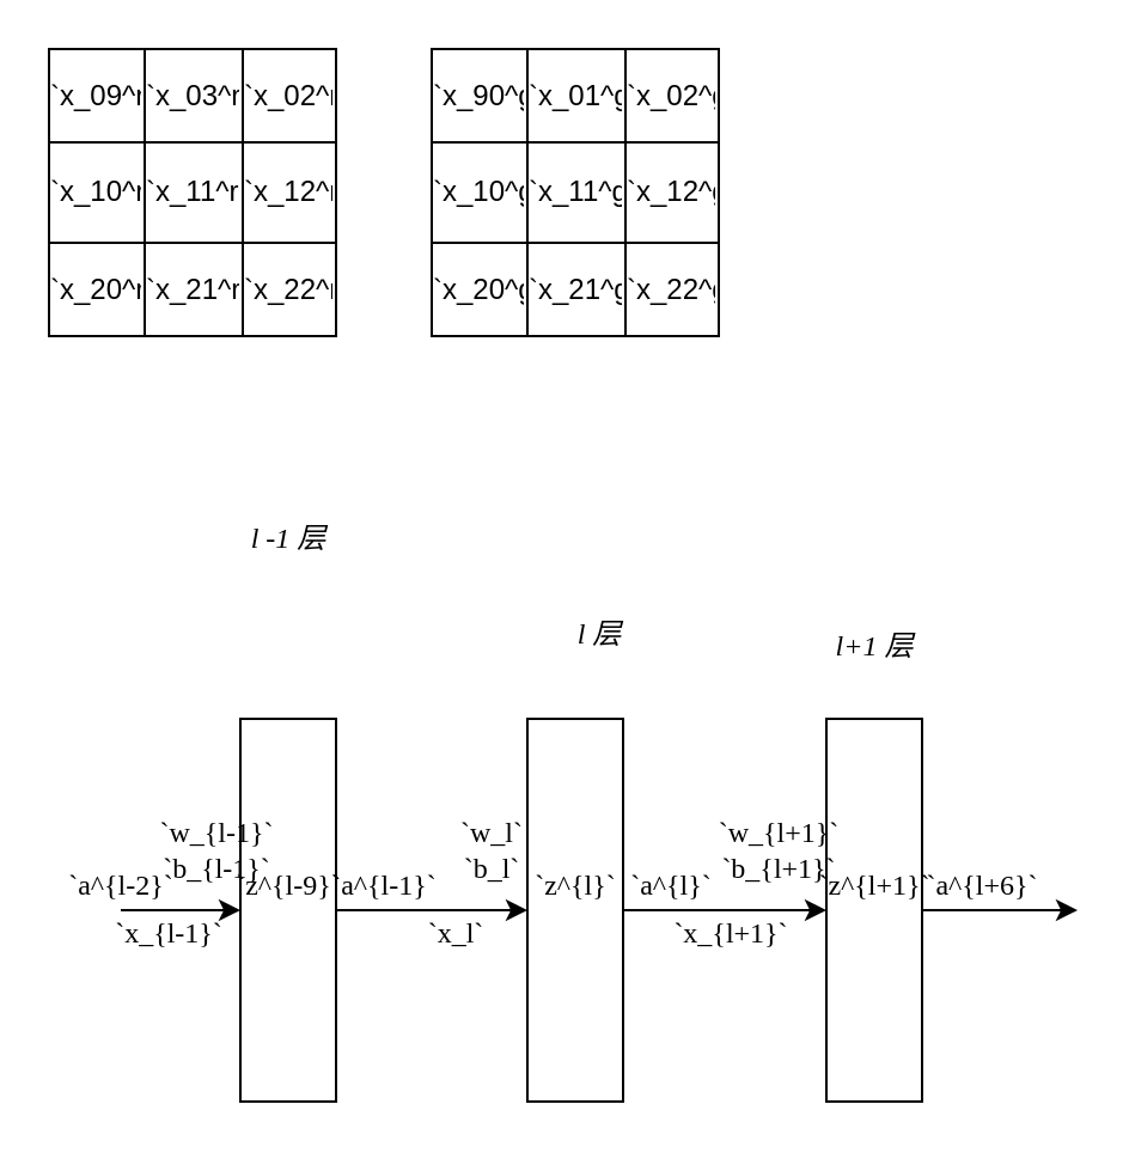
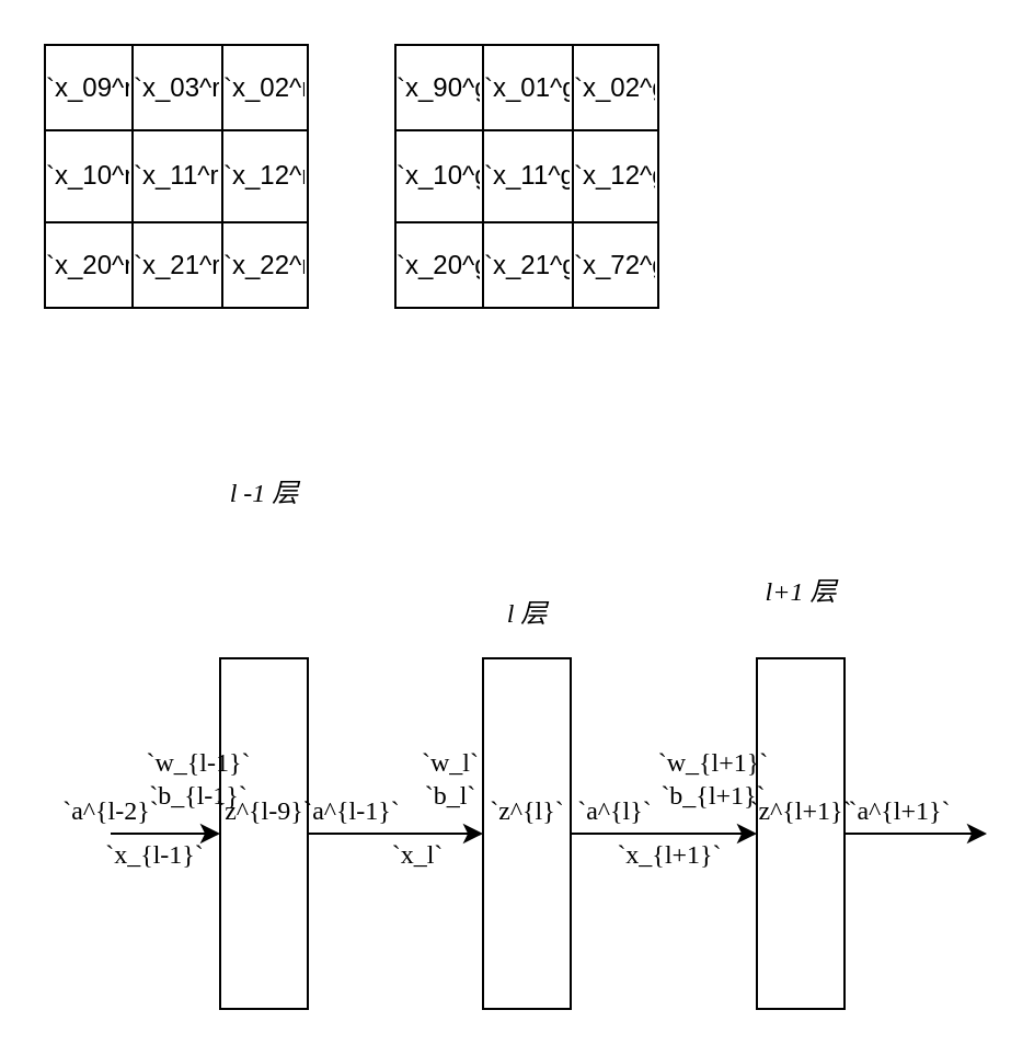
  <mxCell id="0" />
  <mxCell id="1" parent="0" />
  <mxCell id="2" value="" style="shape=table;startSize=0;container=1;collapsible=0;childLayout=tableLayout;" parent="1" vertex="1"><mxGeometry x="20" y="20" width="120" height="120" as="geometry" /></mxCell>
  <mxCell id="3" value="" style="shape=tableRow;horizontal=0;startSize=0;swimlaneHead=0;swimlaneBody=0;top=0;left=0;bottom=0;right=0;collapsible=0;dropTarget=0;fillColor=none;points=[[0,0.5],[1,0.5]];portConstraint=eastwest;" parent="2" vertex="1"><mxGeometry width="120" height="39" as="geometry" /></mxCell>
  <mxCell id="4" value="`x_09^r`" style="shape=partialRectangle;html=1;whiteSpace=wrap;connectable=0;overflow=hidden;fillColor=none;top=0;left=0;bottom=0;right=0;pointerEvents=1;" parent="3" vertex="1"><mxGeometry width="40" height="39" as="geometry"><mxRectangle width="40" height="39" as="alternateBounds" /></mxGeometry></mxCell>
  <mxCell id="5" value="&lt;span style=&quot;&quot;&gt;`x_03^r`&lt;/span&gt;" style="shape=partialRectangle;html=1;whiteSpace=wrap;connectable=0;overflow=hidden;fillColor=none;top=0;left=0;bottom=0;right=0;pointerEvents=1;" parent="3" vertex="1"><mxGeometry x="40" width="41" height="39" as="geometry"><mxRectangle width="41" height="39" as="alternateBounds" /></mxGeometry></mxCell>
  <mxCell id="6" value="&lt;span style=&quot;&quot;&gt;`x_02^r`&lt;/span&gt;" style="shape=partialRectangle;html=1;whiteSpace=wrap;connectable=0;overflow=hidden;fillColor=none;top=0;left=0;bottom=0;right=0;pointerEvents=1;" parent="3" vertex="1"><mxGeometry x="81" width="39" height="39" as="geometry"><mxRectangle width="39" height="39" as="alternateBounds" /></mxGeometry></mxCell>
  <mxCell id="7" value="" style="shape=tableRow;horizontal=0;startSize=0;swimlaneHead=0;swimlaneBody=0;top=0;left=0;bottom=0;right=0;collapsible=0;dropTarget=0;fillColor=none;points=[[0,0.5],[1,0.5]];portConstraint=eastwest;" parent="2" vertex="1"><mxGeometry y="39" width="120" height="42" as="geometry" /></mxCell>
  <mxCell id="8" value="&lt;span style=&quot;&quot;&gt;`x_10^r`&lt;/span&gt;" style="shape=partialRectangle;html=1;whiteSpace=wrap;connectable=0;overflow=hidden;fillColor=none;top=0;left=0;bottom=0;right=0;pointerEvents=1;" parent="7" vertex="1"><mxGeometry width="40" height="42" as="geometry"><mxRectangle width="40" height="42" as="alternateBounds" /></mxGeometry></mxCell>
  <mxCell id="9" value="&lt;span style=&quot;&quot;&gt;`x_11^r`&lt;/span&gt;" style="shape=partialRectangle;html=1;whiteSpace=wrap;connectable=0;overflow=hidden;fillColor=none;top=0;left=0;bottom=0;right=0;pointerEvents=1;" parent="7" vertex="1"><mxGeometry x="40" width="41" height="42" as="geometry"><mxRectangle width="41" height="42" as="alternateBounds" /></mxGeometry></mxCell>
  <mxCell id="10" value="&lt;span style=&quot;&quot;&gt;`x_12^r`&lt;/span&gt;" style="shape=partialRectangle;html=1;whiteSpace=wrap;connectable=0;overflow=hidden;fillColor=none;top=0;left=0;bottom=0;right=0;pointerEvents=1;" parent="7" vertex="1"><mxGeometry x="81" width="39" height="42" as="geometry"><mxRectangle width="39" height="42" as="alternateBounds" /></mxGeometry></mxCell>
  <mxCell id="11" value="" style="shape=tableRow;horizontal=0;startSize=0;swimlaneHead=0;swimlaneBody=0;top=0;left=0;bottom=0;right=0;collapsible=0;dropTarget=0;fillColor=none;points=[[0,0.5],[1,0.5]];portConstraint=eastwest;" parent="2" vertex="1"><mxGeometry y="81" width="120" height="39" as="geometry" /></mxCell>
  <mxCell id="12" value="&lt;span style=&quot;&quot;&gt;`x_20^r`&lt;/span&gt;" style="shape=partialRectangle;html=1;whiteSpace=wrap;connectable=0;overflow=hidden;fillColor=none;top=0;left=0;bottom=0;right=0;pointerEvents=1;" parent="11" vertex="1"><mxGeometry width="40" height="39" as="geometry"><mxRectangle width="40" height="39" as="alternateBounds" /></mxGeometry></mxCell>
  <mxCell id="13" value="&lt;span style=&quot;&quot;&gt;`x_21^r`&lt;/span&gt;" style="shape=partialRectangle;html=1;whiteSpace=wrap;connectable=0;overflow=hidden;fillColor=none;top=0;left=0;bottom=0;right=0;pointerEvents=1;" parent="11" vertex="1"><mxGeometry x="40" width="41" height="39" as="geometry"><mxRectangle width="41" height="39" as="alternateBounds" /></mxGeometry></mxCell>
  <mxCell id="14" value="&lt;span style=&quot;&quot;&gt;`x_22^r`&lt;/span&gt;" style="shape=partialRectangle;html=1;whiteSpace=wrap;connectable=0;overflow=hidden;fillColor=none;top=0;left=0;bottom=0;right=0;pointerEvents=1;" parent="11" vertex="1"><mxGeometry x="81" width="39" height="39" as="geometry"><mxRectangle width="39" height="39" as="alternateBounds" /></mxGeometry></mxCell>
  <mxCell id="15" value="" style="shape=table;startSize=0;container=1;collapsible=0;childLayout=tableLayout;" parent="1" vertex="1"><mxGeometry x="180" y="20" width="120" height="120" as="geometry" /></mxCell>
  <mxCell id="16" value="" style="shape=tableRow;horizontal=0;startSize=0;swimlaneHead=0;swimlaneBody=0;top=0;left=0;bottom=0;right=0;collapsible=0;dropTarget=0;fillColor=none;points=[[0,0.5],[1,0.5]];portConstraint=eastwest;" parent="15" vertex="1"><mxGeometry width="120" height="39" as="geometry" /></mxCell>
  <mxCell id="17" value="`x_90^g`" style="shape=partialRectangle;html=1;whiteSpace=wrap;connectable=0;overflow=hidden;fillColor=none;top=0;left=0;bottom=0;right=0;pointerEvents=1;" parent="16" vertex="1"><mxGeometry width="40" height="39" as="geometry"><mxRectangle width="40" height="39" as="alternateBounds" /></mxGeometry></mxCell>
  <mxCell id="18" value="&lt;span style=&quot;&quot;&gt;`x_01^g`&lt;/span&gt;" style="shape=partialRectangle;html=1;whiteSpace=wrap;connectable=0;overflow=hidden;fillColor=none;top=0;left=0;bottom=0;right=0;pointerEvents=1;" parent="16" vertex="1"><mxGeometry x="40" width="41" height="39" as="geometry"><mxRectangle width="41" height="39" as="alternateBounds" /></mxGeometry></mxCell>
  <mxCell id="19" value="&lt;span style=&quot;&quot;&gt;`x_02^g`&lt;/span&gt;" style="shape=partialRectangle;html=1;whiteSpace=wrap;connectable=0;overflow=hidden;fillColor=none;top=0;left=0;bottom=0;right=0;pointerEvents=1;" parent="16" vertex="1"><mxGeometry x="81" width="39" height="39" as="geometry"><mxRectangle width="39" height="39" as="alternateBounds" /></mxGeometry></mxCell>
  <mxCell id="20" value="" style="shape=tableRow;horizontal=0;startSize=0;swimlaneHead=0;swimlaneBody=0;top=0;left=0;bottom=0;right=0;collapsible=0;dropTarget=0;fillColor=none;points=[[0,0.5],[1,0.5]];portConstraint=eastwest;" parent="15" vertex="1"><mxGeometry y="39" width="120" height="42" as="geometry" /></mxCell>
  <mxCell id="21" value="&lt;span style=&quot;&quot;&gt;`x_10^g`&lt;/span&gt;" style="shape=partialRectangle;html=1;whiteSpace=wrap;connectable=0;overflow=hidden;fillColor=none;top=0;left=0;bottom=0;right=0;pointerEvents=1;" parent="20" vertex="1"><mxGeometry width="40" height="42" as="geometry"><mxRectangle width="40" height="42" as="alternateBounds" /></mxGeometry></mxCell>
  <mxCell id="22" value="&lt;span style=&quot;&quot;&gt;`x_11^g`&lt;/span&gt;" style="shape=partialRectangle;html=1;whiteSpace=wrap;connectable=0;overflow=hidden;fillColor=none;top=0;left=0;bottom=0;right=0;pointerEvents=1;" parent="20" vertex="1"><mxGeometry x="40" width="41" height="42" as="geometry"><mxRectangle width="41" height="42" as="alternateBounds" /></mxGeometry></mxCell>
  <mxCell id="23" value="&lt;span style=&quot;&quot;&gt;`x_12^g`&lt;/span&gt;" style="shape=partialRectangle;html=1;whiteSpace=wrap;connectable=0;overflow=hidden;fillColor=none;top=0;left=0;bottom=0;right=0;pointerEvents=1;" parent="20" vertex="1"><mxGeometry x="81" width="39" height="42" as="geometry"><mxRectangle width="39" height="42" as="alternateBounds" /></mxGeometry></mxCell>
  <mxCell id="24" value="" style="shape=tableRow;horizontal=0;startSize=0;swimlaneHead=0;swimlaneBody=0;top=0;left=0;bottom=0;right=0;collapsible=0;dropTarget=0;fillColor=none;points=[[0,0.5],[1,0.5]];portConstraint=eastwest;" parent="15" vertex="1"><mxGeometry y="81" width="120" height="39" as="geometry" /></mxCell>
  <mxCell id="25" value="&lt;span style=&quot;&quot;&gt;`x_20^g`&lt;/span&gt;" style="shape=partialRectangle;html=1;whiteSpace=wrap;connectable=0;overflow=hidden;fillColor=none;top=0;left=0;bottom=0;right=0;pointerEvents=1;" parent="24" vertex="1"><mxGeometry width="40" height="39" as="geometry"><mxRectangle width="40" height="39" as="alternateBounds" /></mxGeometry></mxCell>
  <mxCell id="26" value="&lt;span style=&quot;&quot;&gt;`x_21^g`&lt;/span&gt;" style="shape=partialRectangle;html=1;whiteSpace=wrap;connectable=0;overflow=hidden;fillColor=none;top=0;left=0;bottom=0;right=0;pointerEvents=1;" parent="24" vertex="1"><mxGeometry x="40" width="41" height="39" as="geometry"><mxRectangle width="41" height="39" as="alternateBounds" /></mxGeometry></mxCell>
- <mxCell id="27" value="&lt;span style=&quot;&quot;&gt;`x_22^g`&lt;/span&gt;" style="shape=partialRectangle;html=1;whiteSpace=wrap;connectable=0;overflow=hidden;fillColor=none;top=0;left=0;bottom=0;right=0;pointerEvents=1;" parent="24" vertex="1"><mxGeometry x="81" width="39" height="39" as="geometry"><mxRectangle width="39" height="39" as="alternateBounds" /></mxGeometry></mxCell>
+ <mxCell id="27" value="&lt;span style=&quot;&quot;&gt;`x_72^g`&lt;/span&gt;" style="shape=partialRectangle;html=1;whiteSpace=wrap;connectable=0;overflow=hidden;fillColor=none;top=0;left=0;bottom=0;right=0;pointerEvents=1;" parent="24" vertex="1"><mxGeometry x="81" width="39" height="39" as="geometry"><mxRectangle width="39" height="39" as="alternateBounds" /></mxGeometry></mxCell>
  <mxCell id="28" style="edgeStyle=orthogonalEdgeStyle;rounded=0;orthogonalLoop=1;jettySize=auto;html=1;exitX=1;exitY=0.5;exitDx=0;exitDy=0;entryX=0;entryY=0.5;entryDx=0;entryDy=0;" edge="1" parent="1" source="29" target="31"><mxGeometry relative="1" as="geometry" /></mxCell>
  <mxCell id="29" value="" style="rounded=0;whiteSpace=wrap;html=1;" vertex="1" parent="1"><mxGeometry x="220" y="300" width="40" height="160" as="geometry" /></mxCell>
  <mxCell id="30" style="edgeStyle=orthogonalEdgeStyle;rounded=0;orthogonalLoop=1;jettySize=auto;html=1;exitX=1;exitY=0.5;exitDx=0;exitDy=0;" edge="1" parent="1" source="31"><mxGeometry relative="1" as="geometry"><mxPoint x="450" y="380" as="targetPoint" /></mxGeometry></mxCell>
  <mxCell id="31" value="" style="rounded=0;whiteSpace=wrap;html=1;" vertex="1" parent="1"><mxGeometry x="345" y="300" width="40" height="160" as="geometry" /></mxCell>
  <mxCell id="32" style="edgeStyle=orthogonalEdgeStyle;rounded=0;orthogonalLoop=1;jettySize=auto;html=1;exitX=1;exitY=0.5;exitDx=0;exitDy=0;entryX=0;entryY=0.5;entryDx=0;entryDy=0;" edge="1" parent="1" source="33" target="29"><mxGeometry relative="1" as="geometry" /></mxCell>
  <mxCell id="33" value="" style="rounded=0;whiteSpace=wrap;html=1;" vertex="1" parent="1"><mxGeometry x="100" y="300" width="40" height="160" as="geometry" /></mxCell>
  <mxCell id="34" value="" style="endArrow=classic;html=1;rounded=0;entryX=0;entryY=0.5;entryDx=0;entryDy=0;" edge="1" parent="1" target="33"><mxGeometry width="50" height="50" relative="1" as="geometry"><mxPoint x="50" y="380" as="sourcePoint" /><mxPoint x="20" y="380" as="targetPoint" /></mxGeometry></mxCell>
  <mxCell id="35" value="&lt;font face=&quot;Times New Roman&quot;&gt;&lt;i&gt;l -1 层&lt;/i&gt;&lt;/font&gt;" style="text;html=1;align=center;verticalAlign=middle;resizable=0;points=[];autosize=1;strokeColor=none;fillColor=none;" vertex="1" parent="1"><mxGeometry x="95" y="215" width="50" height="20" as="geometry" /></mxCell>
- <mxCell id="36" value="&lt;font face=&quot;Times New Roman&quot;&gt;&lt;i&gt;l 层&lt;/i&gt;&lt;/font&gt;" style="text;html=1;align=center;verticalAlign=middle;resizable=0;points=[];autosize=1;strokeColor=none;fillColor=none;" vertex="1" parent="1"><mxGeometry x="235" y="255" width="30" height="20" as="geometry" /></mxCell>
+ <mxCell id="36" value="&lt;font face=&quot;Times New Roman&quot;&gt;&lt;i&gt;l 层&lt;/i&gt;&lt;/font&gt;" style="text;html=1;align=center;verticalAlign=middle;resizable=0;points=[];autosize=1;strokeColor=none;fillColor=none;" vertex="1" parent="1"><mxGeometry x="225" y="270" width="30" height="20" as="geometry" /></mxCell>
  <mxCell id="37" value="&lt;font face=&quot;Times New Roman&quot;&gt;&lt;i&gt;l+1 层&lt;/i&gt;&lt;/font&gt;" style="text;html=1;align=center;verticalAlign=middle;resizable=0;points=[];autosize=1;strokeColor=none;fillColor=none;" vertex="1" parent="1"><mxGeometry x="340" y="260" width="50" height="20" as="geometry" /></mxCell>
  <mxCell id="38" value="`a^{l-2}`" style="text;html=1;align=center;verticalAlign=middle;resizable=0;points=[];autosize=1;strokeColor=none;fillColor=none;fontFamily=Times New Roman;" vertex="1" parent="1"><mxGeometry x="20" y="360" width="60" height="20" as="geometry" /></mxCell>
  <mxCell id="39" value="`a^{l-1}`" style="text;html=1;align=center;verticalAlign=middle;resizable=0;points=[];autosize=1;strokeColor=none;fillColor=none;fontFamily=Times New Roman;" vertex="1" parent="1"><mxGeometry x="130" y="360" width="60" height="20" as="geometry" /></mxCell>
  <mxCell id="40" value="`a^{l}`" style="text;html=1;align=center;verticalAlign=middle;resizable=0;points=[];autosize=1;strokeColor=none;fillColor=none;fontFamily=Times New Roman;" vertex="1" parent="1"><mxGeometry x="255" y="360" width="50" height="20" as="geometry" /></mxCell>
- <mxCell id="41" value="`a^{l+6}`" style="text;html=1;align=center;verticalAlign=middle;resizable=0;points=[];autosize=1;strokeColor=none;fillColor=none;fontFamily=Times New Roman;" vertex="1" parent="1"><mxGeometry x="380" y="360" width="60" height="20" as="geometry" /></mxCell>
+ <mxCell id="41" value="`a^{l+1}`" style="text;html=1;align=center;verticalAlign=middle;resizable=0;points=[];autosize=1;strokeColor=none;fillColor=none;fontFamily=Times New Roman;" vertex="1" parent="1"><mxGeometry x="380" y="360" width="60" height="20" as="geometry" /></mxCell>
  <mxCell id="42" value="`x_l`" style="text;html=1;align=center;verticalAlign=middle;resizable=0;points=[];autosize=1;strokeColor=none;fillColor=none;fontFamily=Times New Roman;" vertex="1" parent="1"><mxGeometry x="170" y="380" width="40" height="20" as="geometry" /></mxCell>
  <mxCell id="43" value="`x_{l+1}`" style="text;html=1;align=center;verticalAlign=middle;resizable=0;points=[];autosize=1;strokeColor=none;fillColor=none;fontFamily=Times New Roman;" vertex="1" parent="1"><mxGeometry x="275" y="380" width="60" height="20" as="geometry" /></mxCell>
  <mxCell id="44" value="`x_{l-1}`" style="text;html=1;align=center;verticalAlign=middle;resizable=0;points=[];autosize=1;strokeColor=none;fillColor=none;fontFamily=Times New Roman;" vertex="1" parent="1"><mxGeometry x="40" y="380" width="60" height="20" as="geometry" /></mxCell>
  <mxCell id="45" value="`z^{l}`" style="text;html=1;align=center;verticalAlign=middle;resizable=0;points=[];autosize=1;strokeColor=none;fillColor=none;fontFamily=Times New Roman;" vertex="1" parent="1"><mxGeometry x="215" y="360" width="50" height="20" as="geometry" /></mxCell>
  <mxCell id="46" value="`z^{l-9}`" style="text;html=1;align=center;verticalAlign=middle;resizable=0;points=[];autosize=1;strokeColor=none;fillColor=none;fontFamily=Times New Roman;" vertex="1" parent="1"><mxGeometry x="90" y="360" width="60" height="20" as="geometry" /></mxCell>
  <mxCell id="47" value="`z^{l+1}`" style="text;html=1;align=center;verticalAlign=middle;resizable=0;points=[];autosize=1;strokeColor=none;fillColor=none;fontFamily=Times New Roman;" vertex="1" parent="1"><mxGeometry x="335" y="360" width="60" height="20" as="geometry" /></mxCell>
  <mxCell id="48" value="`w_l`&lt;br&gt;`b_l`" style="text;html=1;align=center;verticalAlign=middle;resizable=0;points=[];autosize=1;strokeColor=none;fillColor=none;fontFamily=Times New Roman;" vertex="1" parent="1"><mxGeometry x="185" y="340" width="40" height="30" as="geometry" /></mxCell>
  <mxCell id="49" value="`w_{l+1}`&lt;br&gt;`b_{l+1}`" style="text;html=1;align=center;verticalAlign=middle;resizable=0;points=[];autosize=1;strokeColor=none;fillColor=none;fontFamily=Times New Roman;" vertex="1" parent="1"><mxGeometry x="290" y="340" width="70" height="30" as="geometry" /></mxCell>
  <mxCell id="50" value="`w_{l-1}`&lt;br&gt;`b_{l-1}`" style="text;html=1;align=center;verticalAlign=middle;resizable=0;points=[];autosize=1;strokeColor=none;fillColor=none;fontFamily=Times New Roman;" vertex="1" parent="1"><mxGeometry x="60" y="340" width="60" height="30" as="geometry" /></mxCell>
